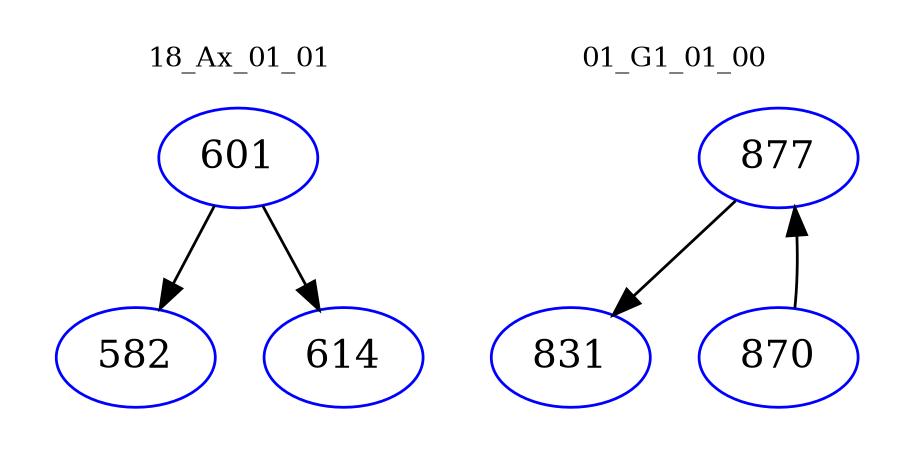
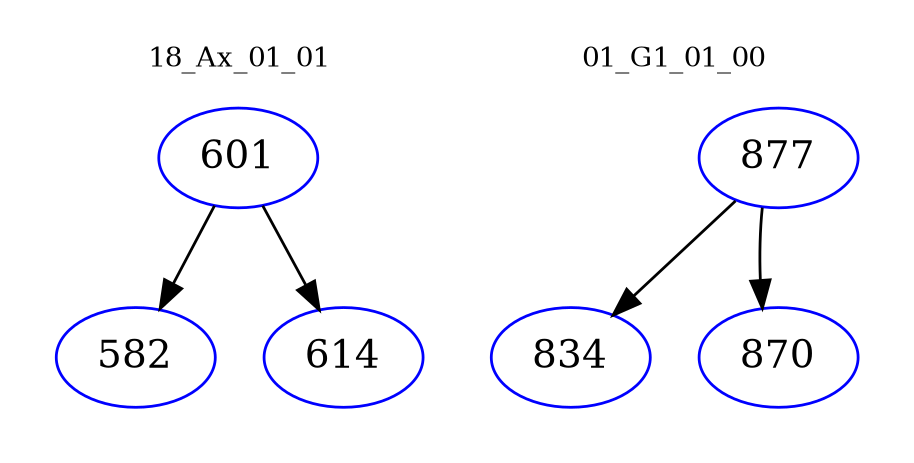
  digraph {
    node [color=blue]
    edge [color=black]
    n1 [label=601]
    n2 [label=582]
    n3 [label=614]
    n4 [label=877]
-   n5 [label=831]
+   n5 [label=834]
    n6 [label=870]
    subgraph cluster_1 {
      color=white
      fontsize=10
      label="18_Ax_01_01"
      n1
      n2
      n3
    }
    subgraph cluster_2 {
      color=white
      fontsize=10
      label="01_G1_01_00"
      n4
      n5
      n6
    }
    n1 -> n2
    n1 -> n3
    n4 -> n5
-   n6 -> n4
+   n4 -> n6
  }
